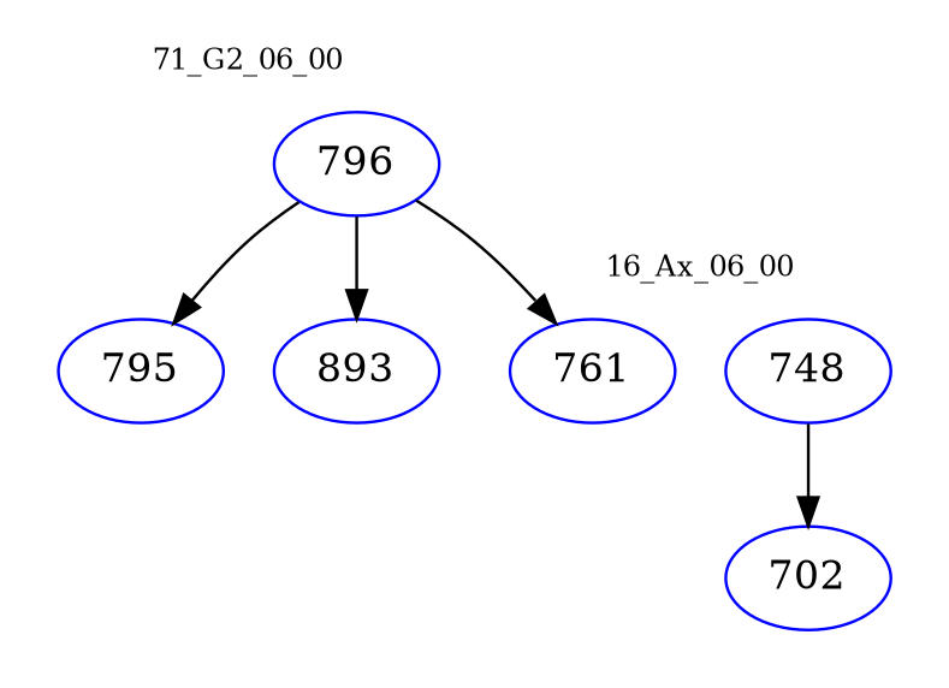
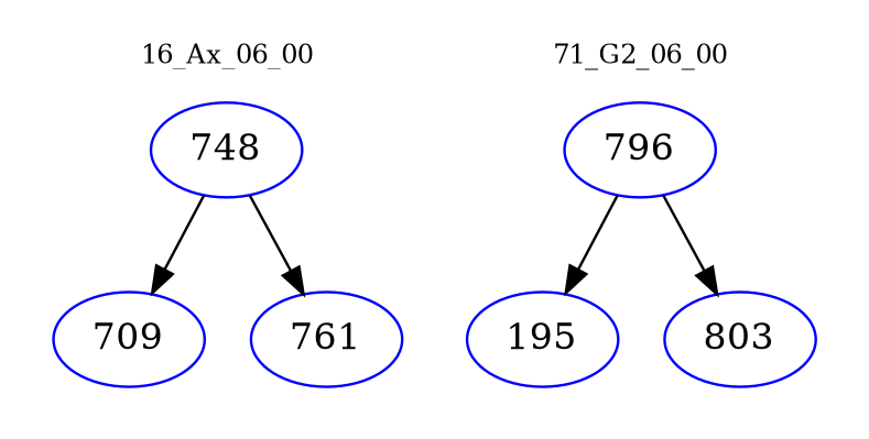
  digraph {
    node [color=blue]
    edge [color=black]
    n1 [label=748]
-   n2 [label=702]
+   n2 [label=709]
    n3 [label=761]
    n4 [label=796]
-   n5 [label=795]
-   n6 [label=893]
+   n5 [label=195]
+   n6 [label=803]
    subgraph cluster_1 {
      color=white
      fontsize=10
      label="16_Ax_06_00"
      n1
      n2
      n3
    }
    subgraph cluster_2 {
      color=white
      fontsize=10
      label="71_G2_06_00"
      n4
      n5
      n6
    }
    n1 -> n2
-   n4 -> n3
+   n1 -> n3
    n4 -> n5
    n4 -> n6
  }
